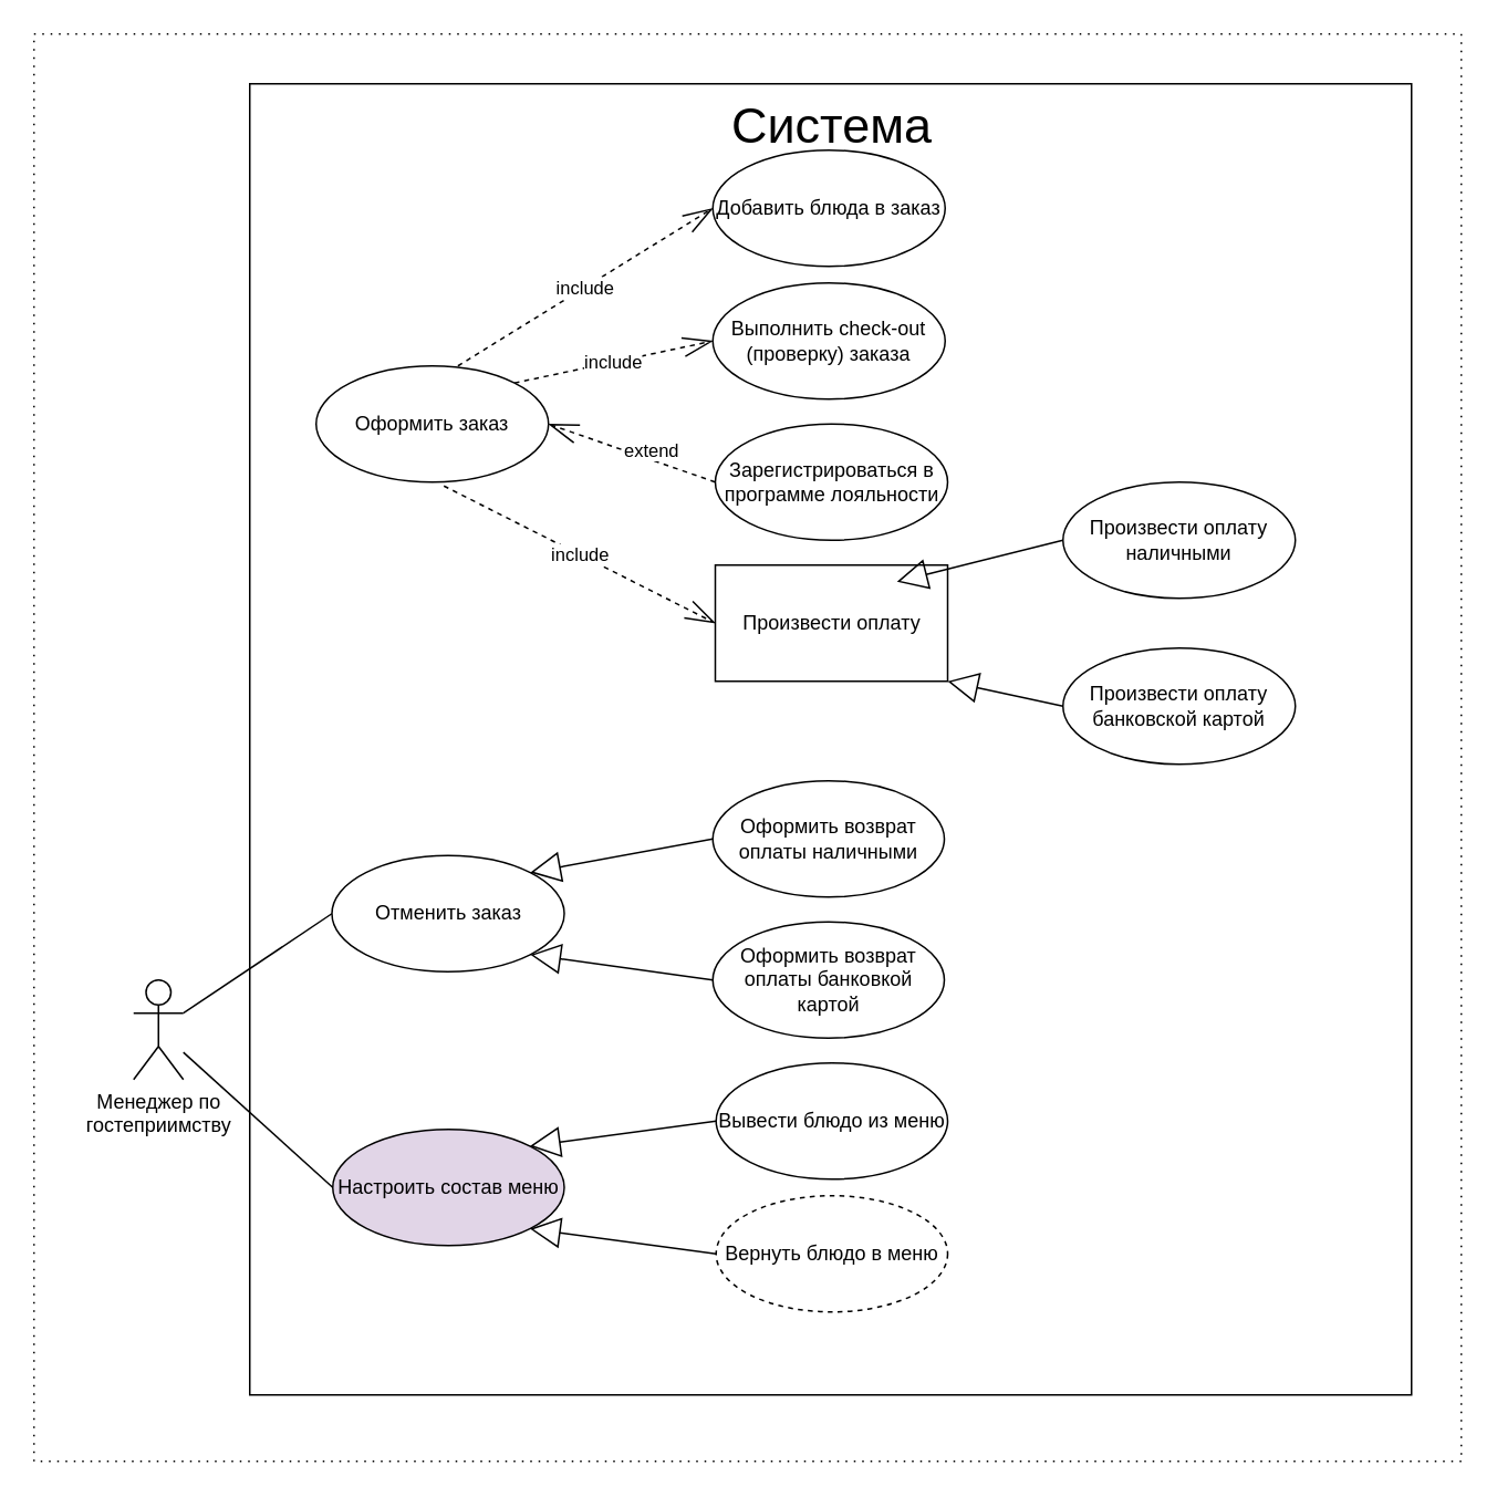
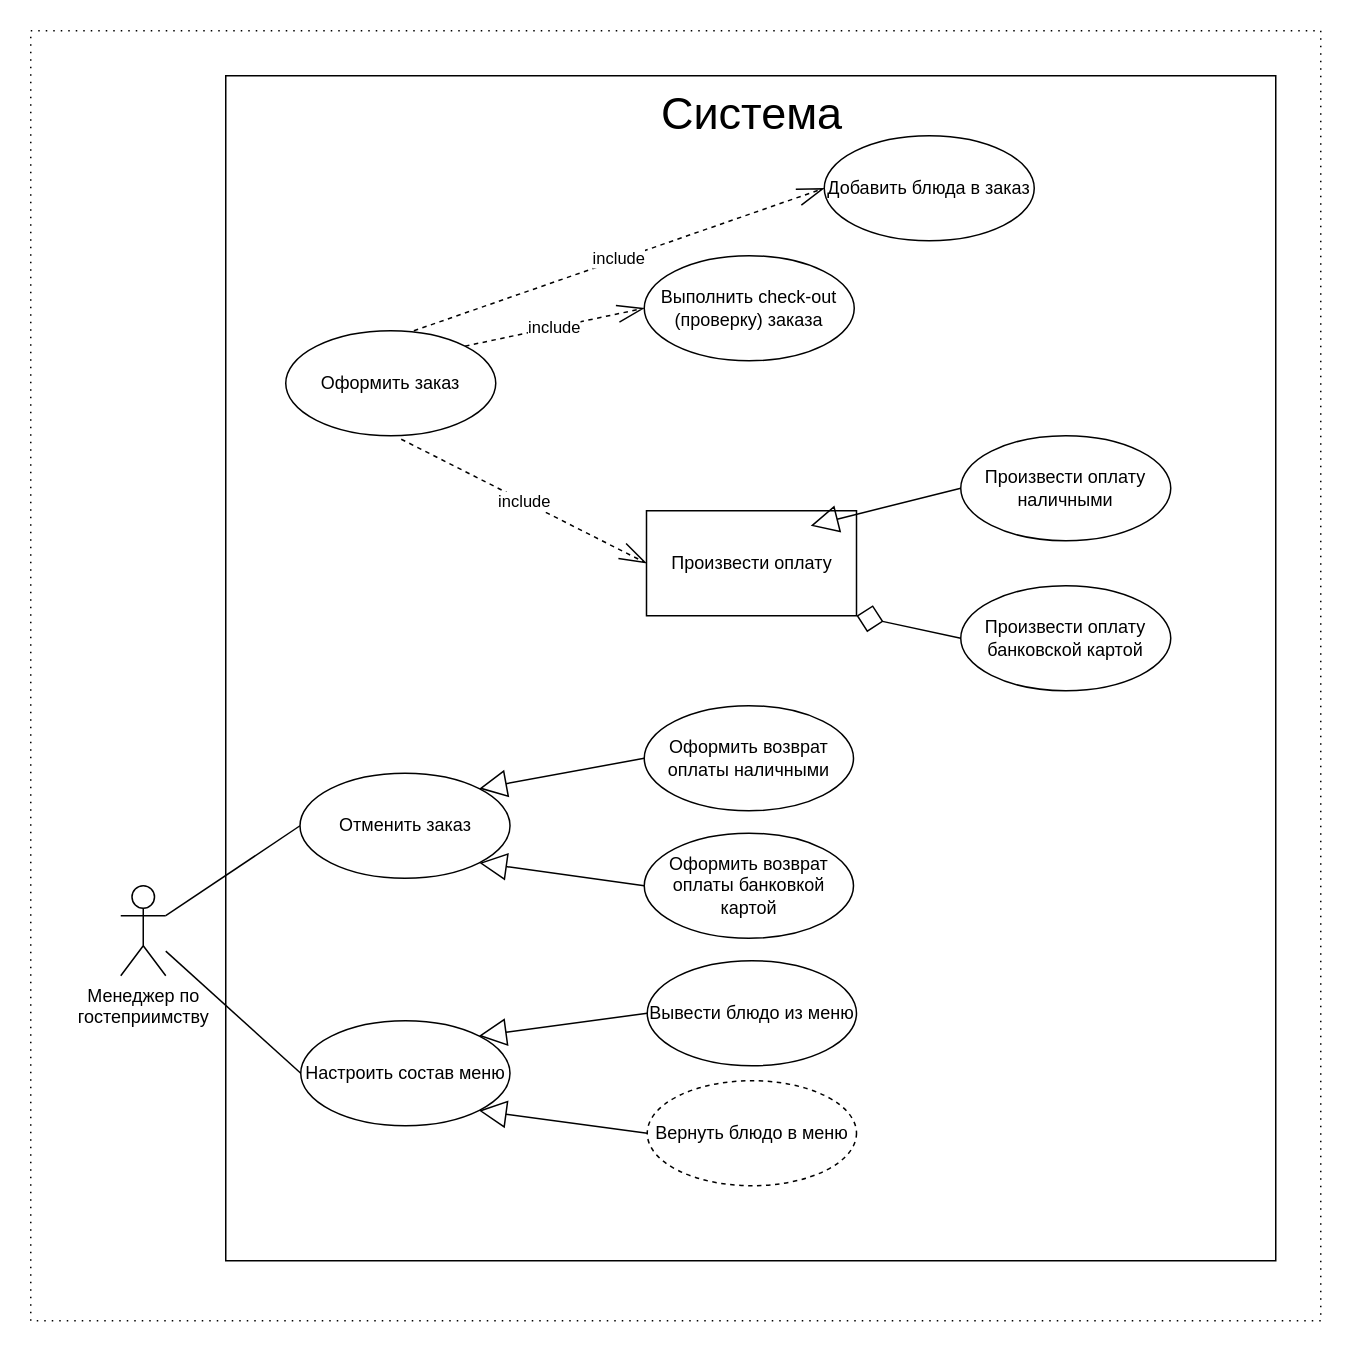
  <mxCell id="0" />
  <mxCell id="1" parent="0" />
  <mxCell id="2" value="" style="rounded=0;whiteSpace=wrap;html=1;dashed=1;dashPattern=1 4;" parent="1" vertex="1"><mxGeometry x="20" width="860" height="860" as="geometry" y="20" /></mxCell>
  <mxCell id="3" value="" style="rounded=0;whiteSpace=wrap;html=1;fillColor=none;" parent="1" vertex="1"><mxGeometry x="150" y="50" width="700" height="790" as="geometry" /></mxCell>
  <mxCell id="4" value="Оформить заказ" style="ellipse;whiteSpace=wrap;html=1;verticalAlign=middle;" parent="1" vertex="1"><mxGeometry x="190" y="220" width="140" height="70" as="geometry" /></mxCell>
- <mxCell id="5" value="Добавить блюда в заказ" style="ellipse;whiteSpace=wrap;html=1;verticalAlign=middle;" parent="1" vertex="1"><mxGeometry x="429" y="90" width="140" height="70" as="geometry" /></mxCell>
+ <mxCell id="5" value="Добавить блюда в заказ" style="ellipse;whiteSpace=wrap;html=1;verticalAlign=middle;" parent="1" vertex="1"><mxGeometry x="549" y="90" width="140" height="70" as="geometry" /></mxCell>
  <mxCell id="6" value="include" style="endArrow=openThin;endSize=16;endFill=0;html=1;rounded=0;dashed=1;exitX=0.61;exitY=0;exitDx=0;exitDy=0;exitPerimeter=0;entryX=0;entryY=0.5;entryDx=0;entryDy=0;" parent="1" source="4" target="5" edge="1"><mxGeometry width="160" relative="1" as="geometry"><mxPoint x="447.562" y="98.465" as="sourcePoint" /><mxPoint x="517.574" y="108.787" as="targetPoint" /></mxGeometry></mxCell>
  <mxCell id="7" value="include" style="endArrow=openThin;endSize=16;endFill=0;html=1;rounded=0;dashed=1;exitX=0.55;exitY=1.033;exitDx=0;exitDy=0;entryX=0;entryY=0.5;entryDx=0;entryDy=0;exitPerimeter=0;" parent="1" source="4" target="8" edge="1"><mxGeometry width="160" relative="1" as="geometry"><mxPoint x="303.2" y="290" as="sourcePoint" /><mxPoint x="520.826" y="335.039" as="targetPoint" /></mxGeometry></mxCell>
  <mxCell id="8" value="Произвести оплату" style="whiteSpace=wrap;html=1;verticalAlign=middle;rounded=0;" parent="1" vertex="1"><mxGeometry x="430.5" y="340" width="140" height="70" as="geometry" /></mxCell>
- <mxCell id="9" value="Зарегистрироваться в программе лояльности" style="ellipse;whiteSpace=wrap;html=1;verticalAlign=middle;" parent="1" vertex="1"><mxGeometry x="430.5" y="255" width="140" height="70" as="geometry" /></mxCell>
  <mxCell id="10" value="Оформить возврат оплаты наличными" style="ellipse;whiteSpace=wrap;html=1;verticalAlign=middle;" parent="1" vertex="1"><mxGeometry x="429" y="470" width="139.5" height="70" as="geometry" /></mxCell>
  <mxCell id="11" value="Менеджер по &lt;br&gt;гостеприимству" style="shape=umlActor;verticalLabelPosition=bottom;verticalAlign=top;html=1;outlineConnect=0;" parent="1" vertex="1"><mxGeometry x="80" y="590" width="30" height="60" as="geometry" /></mxCell>
  <mxCell id="12" value="" style="edgeStyle=none;rounded=0;orthogonalLoop=1;jettySize=auto;html=1;endArrow=none;endFill=0;entryX=0;entryY=0.5;entryDx=0;entryDy=0;" parent="1" source="11" target="13" edge="1"><mxGeometry relative="1" as="geometry"><mxPoint x="149" y="568.066" as="sourcePoint" /></mxGeometry></mxCell>
  <mxCell id="13" value="Отменить заказ" style="ellipse;whiteSpace=wrap;html=1;verticalAlign=middle;" parent="1" vertex="1"><mxGeometry x="199.5" y="515" width="140" height="70" as="geometry" /></mxCell>
  <mxCell id="14" value="Оформить возврат оплаты банковкой картой" style="ellipse;whiteSpace=wrap;html=1;verticalAlign=middle;" parent="1" vertex="1"><mxGeometry x="429" y="555" width="139.5" height="70" as="geometry" /></mxCell>
- <mxCell id="15" value="Настроить состав меню" style="ellipse;whiteSpace=wrap;html=1;verticalAlign=middle;fillColor=#e1d5e7;" parent="1" vertex="1"><mxGeometry x="200" y="680" width="139.5" height="70" as="geometry" /></mxCell>
+ <mxCell id="15" value="Настроить состав меню" style="ellipse;whiteSpace=wrap;html=1;verticalAlign=middle;" parent="1" vertex="1"><mxGeometry x="200" y="680" width="139.5" height="70" as="geometry" /></mxCell>
  <mxCell id="16" value="" style="edgeStyle=none;rounded=0;orthogonalLoop=1;jettySize=auto;html=1;endArrow=none;endFill=0;entryX=0;entryY=0.5;entryDx=0;entryDy=0;" parent="1" source="11" target="15" edge="1"><mxGeometry relative="1" as="geometry"><mxPoint x="159" y="609.011" as="sourcePoint" /><mxPoint x="239.459" y="603.704" as="targetPoint" /></mxGeometry></mxCell>
- <mxCell id="17" value="extend" style="endArrow=openThin;endSize=16;endFill=0;html=1;rounded=0;dashed=1;exitX=0;exitY=0.5;exitDx=0;exitDy=0;entryX=1;entryY=0.5;entryDx=0;entryDy=0;" parent="1" source="9" target="4" edge="1"><mxGeometry x="-0.207" y="-5" width="160" relative="1" as="geometry"><mxPoint x="402.88" y="561.16" as="sourcePoint" /><mxPoint x="322.52" y="584.5" as="targetPoint" /><mxPoint as="offset" /></mxGeometry></mxCell>
  <mxCell id="18" value="&lt;font style=&quot;font-size: 30px;&quot;&gt;Система&lt;/font&gt;" style="text;strokeColor=none;align=center;fillColor=none;html=1;verticalAlign=middle;whiteSpace=wrap;rounded=0;" parent="1" vertex="1"><mxGeometry x="470.75" y="60" width="60" height="30" as="geometry" /></mxCell>
  <mxCell id="19" value="Вывести блюдо из меню" style="ellipse;whiteSpace=wrap;html=1;verticalAlign=middle;" parent="1" vertex="1"><mxGeometry x="431" y="640" width="139.5" height="70" as="geometry" /></mxCell>
  <mxCell id="20" value="Вернуть блюдо в меню" style="ellipse;whiteSpace=wrap;html=1;verticalAlign=middle;dashed=1;" parent="1" vertex="1"><mxGeometry x="431" y="720" width="139.5" height="70" as="geometry" /></mxCell>
  <mxCell id="21" value="" style="endArrow=block;endSize=16;endFill=0;html=1;rounded=0;entryX=1;entryY=0;entryDx=0;entryDy=0;exitX=0;exitY=0.5;exitDx=0;exitDy=0;" parent="1" source="10" target="13" edge="1"><mxGeometry width="160" relative="1" as="geometry"><mxPoint x="250" y="440" as="sourcePoint" /><mxPoint x="410" y="440" as="targetPoint" /></mxGeometry></mxCell>
  <mxCell id="22" value="" style="endArrow=block;endSize=16;endFill=0;html=1;rounded=0;entryX=1;entryY=1;entryDx=0;entryDy=0;exitX=0;exitY=0.5;exitDx=0;exitDy=0;" parent="1" source="14" target="13" edge="1"><mxGeometry width="160" relative="1" as="geometry"><mxPoint x="440" y="500" as="sourcePoint" /><mxPoint x="329" y="535" as="targetPoint" /></mxGeometry></mxCell>
  <mxCell id="23" value="" style="endArrow=block;endSize=16;endFill=0;html=1;rounded=0;entryX=1;entryY=0;entryDx=0;entryDy=0;exitX=0;exitY=0.5;exitDx=0;exitDy=0;" parent="1" source="19" target="15" edge="1"><mxGeometry width="160" relative="1" as="geometry"><mxPoint x="421" y="705" as="sourcePoint" /><mxPoint x="310" y="670" as="targetPoint" /></mxGeometry></mxCell>
  <mxCell id="24" value="" style="endArrow=block;endSize=16;endFill=0;html=1;rounded=0;entryX=1;entryY=1;entryDx=0;entryDy=0;exitX=0;exitY=0.5;exitDx=0;exitDy=0;" parent="1" source="20" target="15" edge="1"><mxGeometry width="160" relative="1" as="geometry"><mxPoint x="441" y="735" as="sourcePoint" /><mxPoint x="350" y="790" as="targetPoint" /></mxGeometry></mxCell>
  <mxCell id="25" value="Произвести оплату банковской картой" style="ellipse;whiteSpace=wrap;html=1;verticalAlign=middle;" parent="1" vertex="1"><mxGeometry x="640" y="390" width="140" height="70" as="geometry" /></mxCell>
  <mxCell id="26" value="Произвести оплату наличными" style="ellipse;whiteSpace=wrap;html=1;verticalAlign=middle;" parent="1" vertex="1"><mxGeometry x="640" y="290" width="140" height="70" as="geometry" /></mxCell>
  <mxCell id="27" value="" style="endArrow=block;endSize=16;endFill=0;html=1;rounded=0;exitX=0;exitY=0.5;exitDx=0;exitDy=0;entryX=0.782;entryY=0.143;entryDx=0;entryDy=0;entryPerimeter=0;" parent="1" source="26" target="8" edge="1"><mxGeometry width="160" relative="1" as="geometry"><mxPoint x="640" y="515" as="sourcePoint" /><mxPoint x="731" y="544" as="targetPoint" /></mxGeometry></mxCell>
- <mxCell id="28" value="" style="endArrow=block;endSize=16;endFill=0;html=1;rounded=0;entryX=1;entryY=1;entryDx=0;entryDy=0;exitX=0;exitY=0.5;exitDx=0;exitDy=0;" parent="1" source="25" target="8" edge="1"><mxGeometry width="160" relative="1" as="geometry"><mxPoint x="650" y="345" as="sourcePoint" /><mxPoint x="560" y="360" as="targetPoint" /></mxGeometry></mxCell>
+ <mxCell id="28" value="" style="endArrow=diamond;endSize=16;endFill=0;html=1;rounded=0;entryX=1;entryY=1;entryDx=0;entryDy=0;exitX=0;exitY=0.5;exitDx=0;exitDy=0;" parent="1" source="25" target="8" edge="1"><mxGeometry width="160" relative="1" as="geometry"><mxPoint x="650" y="345" as="sourcePoint" /><mxPoint x="560" y="360" as="targetPoint" /></mxGeometry></mxCell>
  <mxCell id="29" value="Выполнить check-out (проверку) заказа" style="ellipse;whiteSpace=wrap;html=1;verticalAlign=middle;" parent="1" vertex="1"><mxGeometry x="429" y="170" width="140" height="70" as="geometry" /></mxCell>
  <mxCell id="30" value="include" style="endArrow=openThin;endSize=16;endFill=0;html=1;rounded=0;dashed=1;exitX=1;exitY=0;exitDx=0;exitDy=0;entryX=0;entryY=0.5;entryDx=0;entryDy=0;" parent="1" source="4" target="29" edge="1"><mxGeometry width="160" relative="1" as="geometry"><mxPoint x="295" y="260" as="sourcePoint" /><mxPoint x="464" y="162" as="targetPoint" /></mxGeometry></mxCell>
